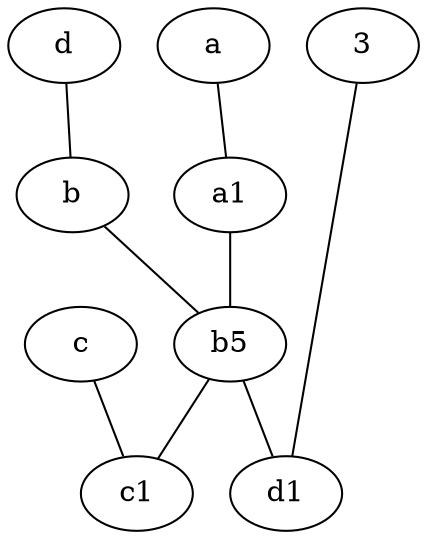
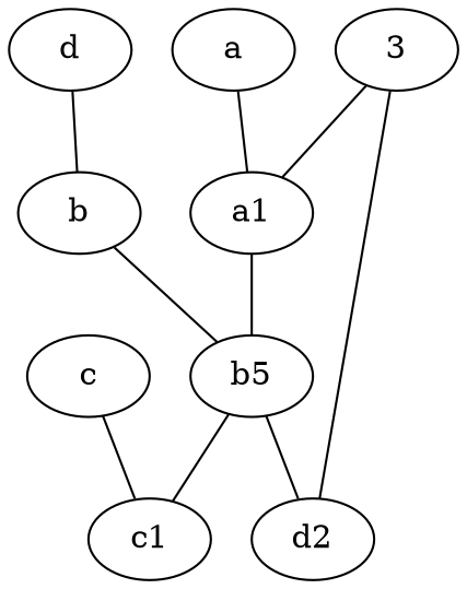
  graph {
    n1 [label=b5]
    c1
-   d1
+   d1 [label=d2]
    c
    d
    b
    3
    a1
    a
    n1 -- c1
    n1 -- d1
    c -- c1
    d -- b
    b -- n1
    3 -- d1
+   3 -- a1
    a1 -- n1
    a -- a1
  }
